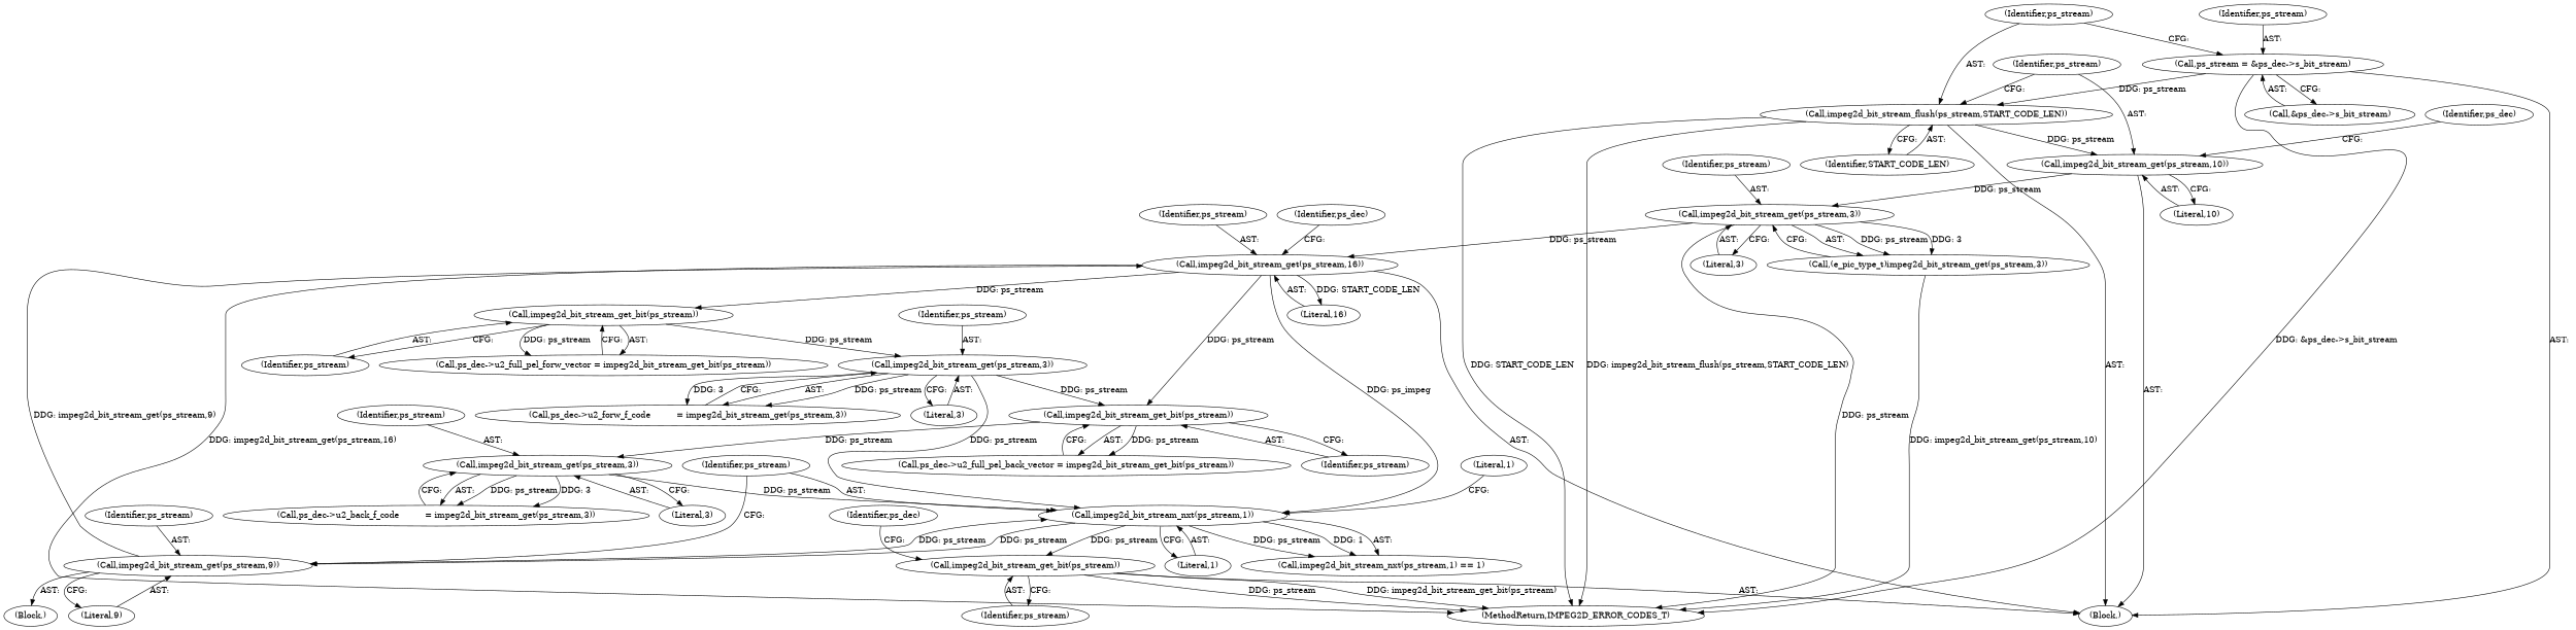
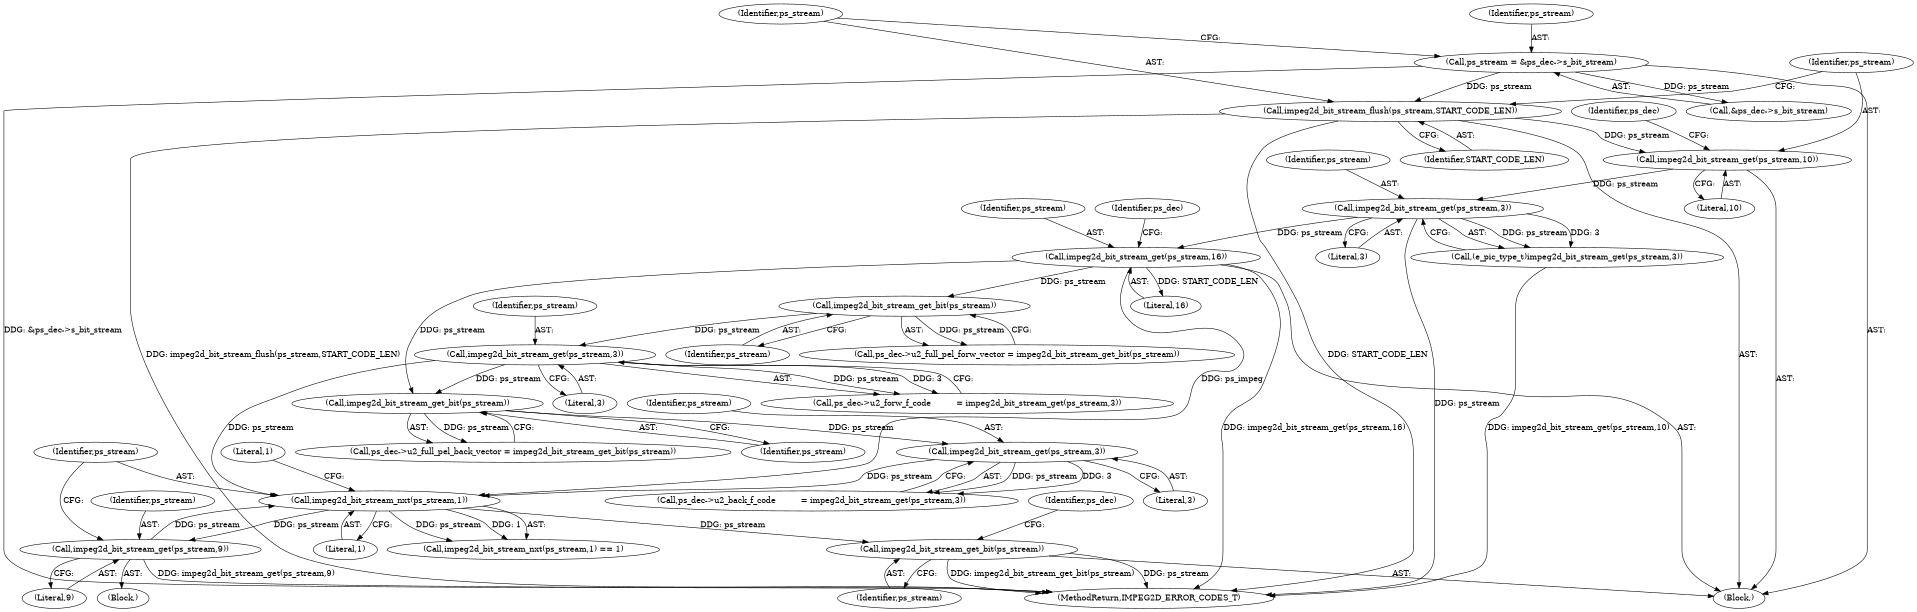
  digraph {
    n1 [label="(Call,impeg2d_bit_stream_get_bit(ps_stream))"]
    n2 [label="(Block,)"]
    n3 [label="(Identifier,ps_stream)"]
    n4 [label="(MethodReturn,IMPEG2D_ERROR_CODES_T)"]
    n5 [label="(Call,impeg2d_bit_stream_nxt(ps_stream,1))"]
    n6 [label="(Call,impeg2d_bit_stream_get(ps_stream,9))"]
    n7 [label="(Literal,1)"]
    n8 [label="(Call,impeg2d_bit_stream_nxt(ps_stream,1) == 1)"]
    n9 [label="(Literal,9)"]
    n10 [label="(Block,)"]
    n11 [label="(Call,impeg2d_bit_stream_get(ps_stream,16))"]
    n12 [label="(Call,impeg2d_bit_stream_get_bit(ps_stream))"]
    n13 [label="(Call,impeg2d_bit_stream_get_bit(ps_stream))"]
    n14 [label="(Literal,16)"]
    n15 [label="(Call,impeg2d_bit_stream_get(ps_stream,3))"]
    n16 [label="(Call,ps_dec->u2_full_pel_back_vector = impeg2d_bit_stream_get_bit(ps_stream))"]
    n17 [label="(Identifier,ps_stream)"]
    n18 [label="(Call,impeg2d_bit_stream_get(ps_stream,3))"]
    n19 [label="(Identifier,ps_stream)"]
    n20 [label="(Call,ps_dec->u2_full_pel_forw_vector = impeg2d_bit_stream_get_bit(ps_stream))"]
    n21 [label="(Call,impeg2d_bit_stream_get(ps_stream,3))"]
    n22 [label="(Call,(e_pic_type_t)impeg2d_bit_stream_get(ps_stream,3))"]
    n23 [label="(Literal,3)"]
    n24 [label="(Call,impeg2d_bit_stream_get(ps_stream,10))"]
    n25 [label="(Literal,10)"]
    n26 [label="(Call,impeg2d_bit_stream_flush(ps_stream,START_CODE_LEN))"]
    n27 [label="(Identifier,START_CODE_LEN)"]
    n28 [label="(Call,ps_stream = &ps_dec->s_bit_stream)"]
    n29 [label="(Call,&ps_dec->s_bit_stream)"]
    n30 [label="(Literal,3)"]
    n31 [label="(Call,ps_dec->u2_back_f_code          = impeg2d_bit_stream_get(ps_stream,3))"]
    n32 [label="(Literal,3)"]
    n33 [label="(Call,ps_dec->u2_forw_f_code          = impeg2d_bit_stream_get(ps_stream,3))"]
    n34 [label="(Identifier,ps_stream)"]
    n35 [label="(Identifier,ps_stream)"]
    n36 [label="(Identifier,ps_stream)"]
    n37 [label="(Identifier,ps_stream)"]
    n38 [label="(Literal,1)"]
    n39 [label="(Identifier,ps_stream)"]
    n40 [label="(Identifier,ps_stream)"]
    n41 [label="(Identifier,ps_stream)"]
    n42 [label="(Identifier,ps_stream)"]
    n43 [label="(Identifier,ps_dec)"]
    n44 [label="(Identifier,ps_dec)"]
    n45 [label="(Identifier,ps_dec)"]
    n46 [label="(Identifier,ps_stream)"]
    n1 -> n2 [label="AST: "]
    n1 -> n3 [label="CFG: "]
    n1 -> n4 [label="DDG: ps_stream"]
    n1 -> n4 [label="DDG: impeg2d_bit_stream_get_bit(ps_stream)"]
    n3 -> n1 [label="AST: "]
    n5 -> n1 [label="DDG: ps_stream"]
    n5 -> n6 [label="DDG: ps_stream"]
    n5 -> n7 [label="CFG: "]
    n5 -> n8 [label="AST: "]
    n5 -> n8 [label="DDG: ps_stream"]
    n5 -> n8 [label="DDG: 1"]
-   n6 -> n11 [label="DDG: impeg2d_bit_stream_get(ps_stream,9)"]
+   n6 -> n4 [label="DDG: impeg2d_bit_stream_get(ps_stream,9)"]
    n6 -> n5 [label="DDG: ps_stream"]
    n6 -> n9 [label="CFG: "]
    n6 -> n10 [label="AST: "]
    n7 -> n5 [label="AST: "]
    n9 -> n6 [label="AST: "]
    n11 -> n2 [label="AST: "]
    n11 -> n4 [label="DDG: impeg2d_bit_stream_get(ps_stream,16)"]
    n11 -> n5 [label="DDG: ps_impeg"]
    n11 -> n12 [label="DDG: ps_stream"]
    n11 -> n13 [label="DDG: ps_stream"]
    n11 -> n14 [label="DDG: START_CODE_LEN"]
    n12 -> n15 [label="DDG: ps_stream"]
    n12 -> n16 [label="AST: "]
    n12 -> n16 [label="DDG: ps_stream"]
    n12 -> n17 [label="CFG: "]
    n13 -> n18 [label="DDG: ps_stream"]
    n13 -> n19 [label="CFG: "]
    n13 -> n20 [label="AST: "]
    n13 -> n20 [label="DDG: ps_stream"]
    n14 -> n11 [label="AST: "]
    n15 -> n5 [label="DDG: ps_stream"]
    n15 -> n30 [label="CFG: "]
    n15 -> n31 [label="AST: "]
    n15 -> n31 [label="DDG: ps_stream"]
    n15 -> n31 [label="DDG: 3"]
    n16 -> n12 [label="CFG: "]
    n17 -> n12 [label="AST: "]
    n18 -> n5 [label="DDG: ps_stream"]
    n18 -> n12 [label="DDG: ps_stream"]
    n18 -> n32 [label="CFG: "]
    n18 -> n33 [label="AST: "]
    n18 -> n33 [label="DDG: ps_stream"]
    n18 -> n33 [label="DDG: 3"]
    n19 -> n13 [label="AST: "]
    n20 -> n13 [label="CFG: "]
    n21 -> n4 [label="DDG: ps_stream"]
    n21 -> n11 [label="DDG: ps_stream"]
    n21 -> n22 [label="AST: "]
    n21 -> n22 [label="DDG: ps_stream"]
    n21 -> n22 [label="DDG: 3"]
    n21 -> n23 [label="CFG: "]
    n22 -> n4 [label="DDG: impeg2d_bit_stream_get(ps_stream,10)"]
    n22 -> n21 [label="CFG: "]
    n23 -> n21 [label="AST: "]
    n24 -> n2 [label="AST: "]
    n24 -> n21 [label="DDG: ps_stream"]
    n24 -> n25 [label="CFG: "]
    n25 -> n24 [label="AST: "]
    n26 -> n2 [label="AST: "]
    n26 -> n4 [label="DDG: START_CODE_LEN"]
    n26 -> n4 [label="DDG: impeg2d_bit_stream_flush(ps_stream,START_CODE_LEN)"]
    n26 -> n24 [label="DDG: ps_stream"]
    n26 -> n27 [label="CFG: "]
    n27 -> n26 [label="AST: "]
    n28 -> n2 [label="AST: "]
    n28 -> n4 [label="DDG: &ps_dec->s_bit_stream"]
    n28 -> n26 [label="DDG: ps_stream"]
-   n28 -> n29 [label="CFG: "]
+   n28 -> n29 [label="DDG: ps_stream"]
    n29 -> n28 [label="AST: "]
    n30 -> n15 [label="AST: "]
    n31 -> n15 [label="CFG: "]
    n32 -> n18 [label="AST: "]
    n33 -> n18 [label="CFG: "]
    n34 -> n26 [label="AST: "]
    n34 -> n28 [label="CFG: "]
    n35 -> n5 [label="AST: "]
    n35 -> n6 [label="CFG: "]
    n36 -> n28 [label="AST: "]
    n37 -> n15 [label="AST: "]
    n38 -> n5 [label="CFG: "]
    n39 -> n6 [label="AST: "]
    n40 -> n11 [label="AST: "]
    n41 -> n24 [label="AST: "]
    n41 -> n26 [label="CFG: "]
    n42 -> n18 [label="AST: "]
    n43 -> n1 [label="CFG: "]
    n44 -> n11 [label="CFG: "]
    n45 -> n24 [label="CFG: "]
    n46 -> n21 [label="AST: "]
  }
